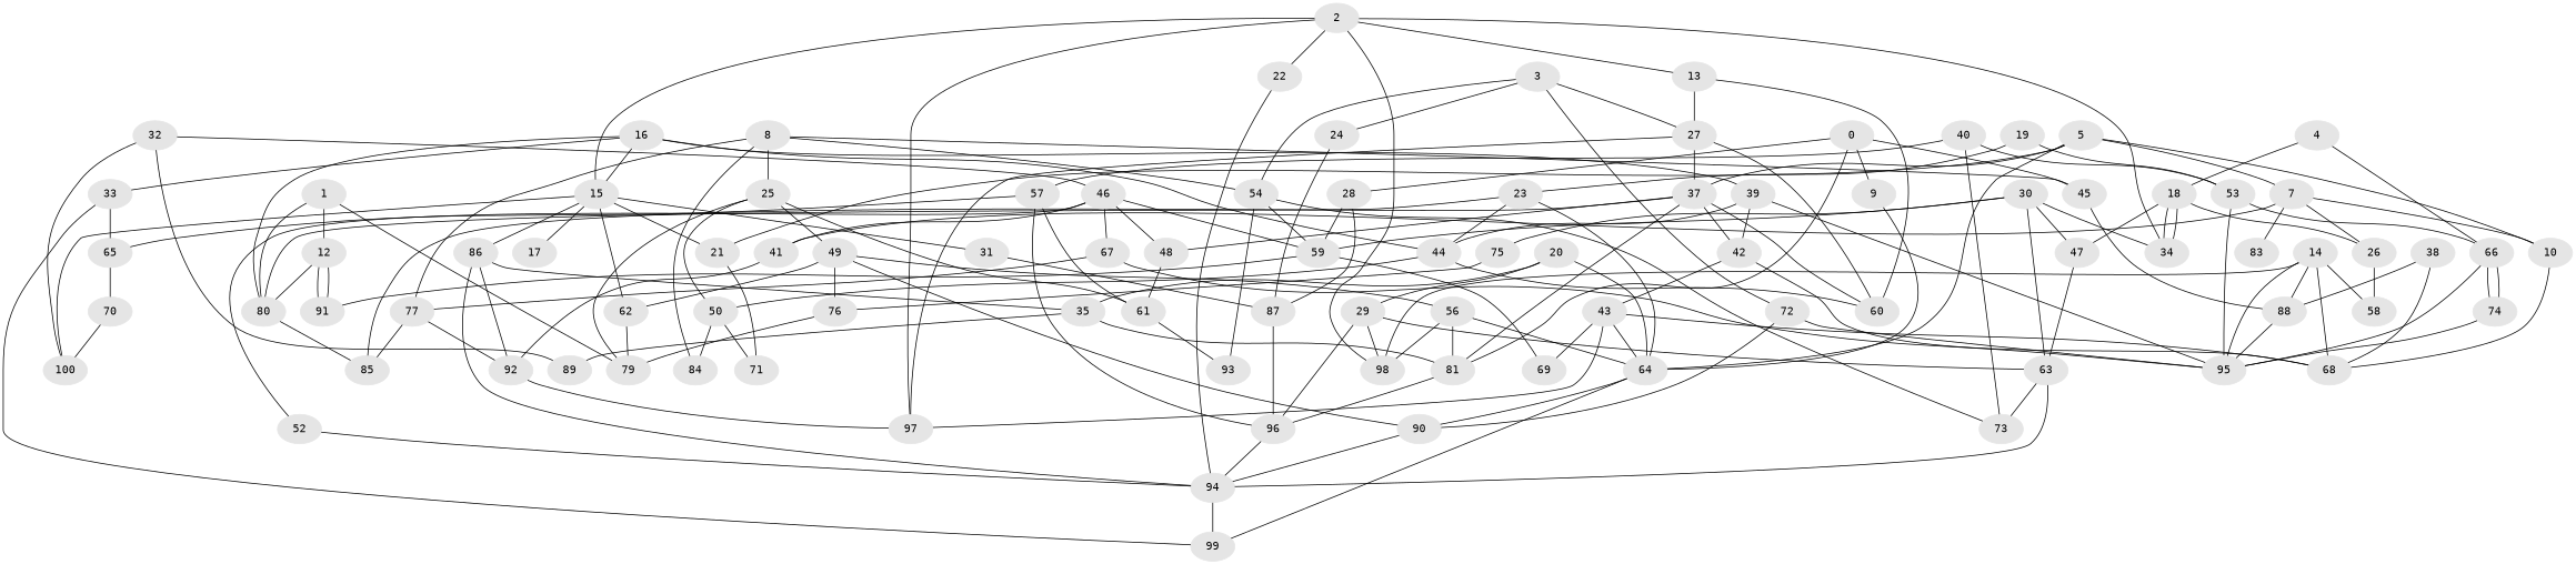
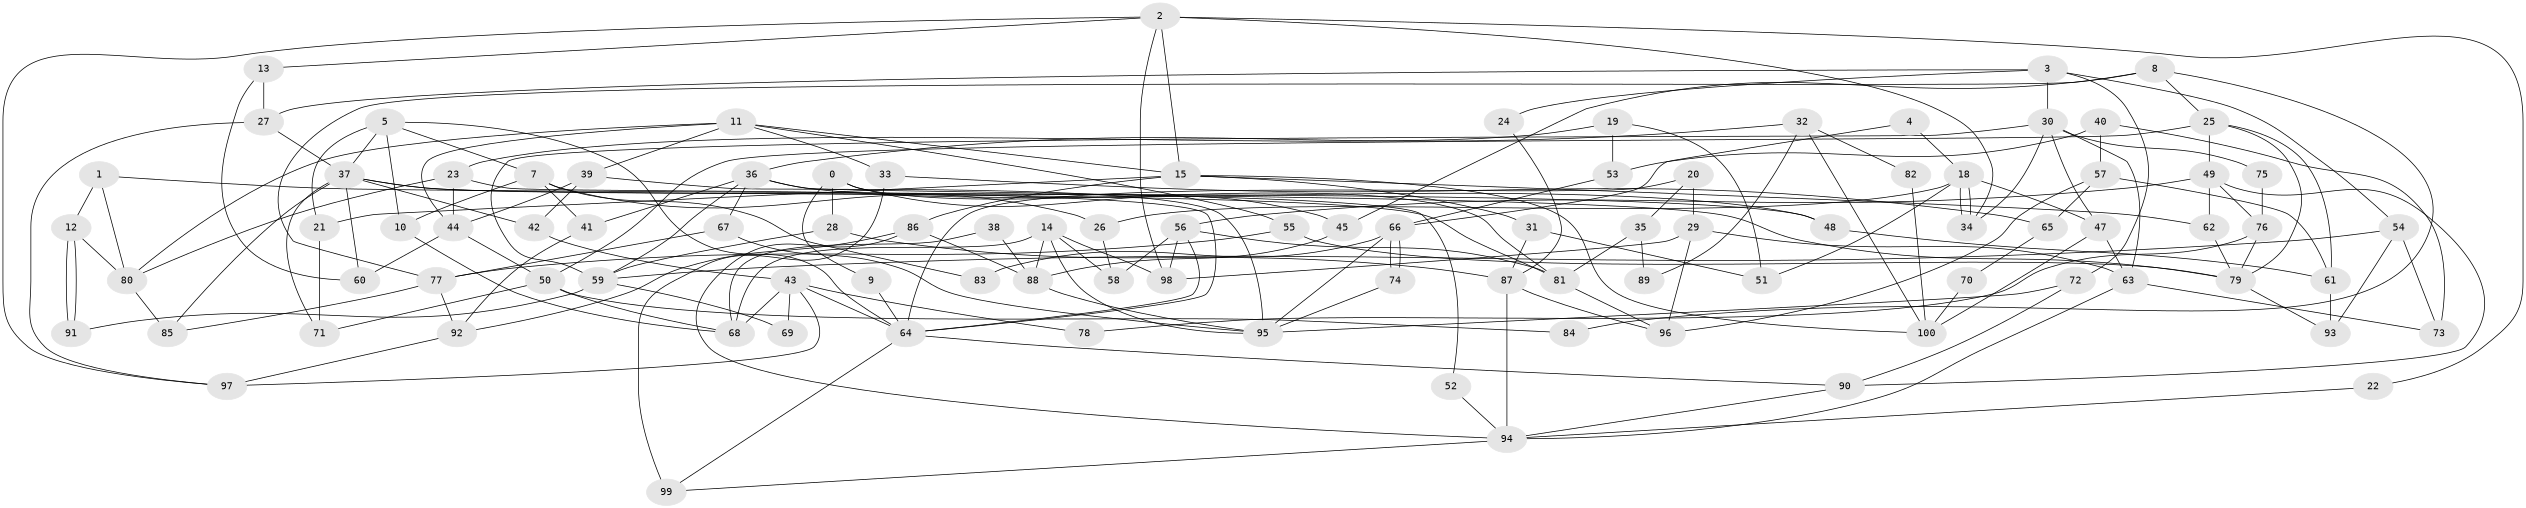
  graph {
    fontname="DejaVu Sans Mono"
    node [color=gray90 fontname="DejaVu Sans Mono" style=filled]
    edge [fontname="DejaVu Sans Mono"]
    1
    12
    79
    80
    91
    93
    85
    2
    13
    15
    22
    34
    97
    98
    27
    60
    21
-   17
    31
    62
    86
    100
    94
    3
    24
    30
    54
    72
    87
    37
    47
    59
    63
    75
    73
    95
    90
    4
    18
    66
    26
+   51
    83
    74
    5
    7
    10
    64
    41
    68
    71
    81
    48
    42
    99
    n56 [label=0]
    9
    28
    45
    88
    96
    58
    92
    8
    25
    77
    84
    49
    50
    61
-   11 [label=16]
+   11
    33
    39
    44
+   55
    65
    14
    19
    23
    53
    20
    29
    35
    89
    56
    76
    69
    32
-   36 [label=46]
+   36
+   82
    52
    67
    70
    43
    38
    40
    57
+   78
    1 -- 12
    1 -- 79
    1 -- 80
    12 -- 80
    12 -- 91
    12 -- 91
+   79 -- 93
    80 -- 85
    2 -- 13
    2 -- 15
    2 -- 22
    2 -- 34
    2 -- 97
    2 -- 98
    13 -- 27
    13 -- 60
    15 -- 21
-   15 -- 17
    15 -- 31
    15 -- 62
    15 -- 86
    15 -- 100
    22 -- 94
    27 -- 97
-   27 -- 60
    27 -- 37
    21 -- 71
    31 -- 87
+   31 -- 51
    62 -- 79
    86 -- 94
-   86 -- 35
+   86 -- 88
    86 -- 92
    94 -- 99
    3 -- 27
    3 -- 24
+   3 -- 30
    3 -- 54
    3 -- 72
    24 -- 87
    30 -- 34
    30 -- 47
    30 -- 59
    30 -- 63
    30 -- 75
    54 -- 93
    54 -- 59
    54 -- 73
    72 -- 95
    72 -- 90
-   96 -- 94
+   87 -- 94
    87 -- 96
    37 -- 85
    37 -- 60
+   37 -- 71
    37 -- 81
    37 -- 48
    37 -- 42
+   47 -- 100
    47 -- 63
    59 -- 91
    59 -- 69
    63 -- 94
    63 -- 73
    75 -- 76
    90 -- 94
    4 -- 18
    4 -- 66
    18 -- 34
    18 -- 34
    18 -- 47
    18 -- 26
+   18 -- 51
    66 -- 95
+   66 -- 83
    66 -- 74
    66 -- 74
    26 -- 58
    74 -- 95
    5 -- 21
    5 -- 37
    5 -- 7
    5 -- 10
    5 -- 64
    7 -- 26
    7 -- 83
    7 -- 10
    7 -- 41
    10 -- 68
    64 -- 90
    64 -- 99
    41 -- 92
    81 -- 96
    48 -- 61
    42 -- 43
    n56 -- 81
    n56 -- 9
    n56 -- 28
    n56 -- 45
    9 -- 64
    28 -- 87
    28 -- 59
    45 -- 88
    88 -- 95
    92 -- 97
-   8 -- 54
    8 -- 45
    8 -- 25
    8 -- 77
    8 -- 84
    25 -- 79
    25 -- 49
    25 -- 50
    25 -- 61
    77 -- 85
    77 -- 92
    49 -- 62
    49 -- 90
    49 -- 56
    49 -- 76
-   42 -- 68
+   50 -- 68
    50 -- 71
    50 -- 84
    61 -- 93
    11 -- 80
    11 -- 15
    11 -- 33
    11 -- 39
    11 -- 44
+   11 -- 55
    33 -- 99
    33 -- 65
    39 -- 95
    39 -- 42
    39 -- 44
    44 -- 60
    44 -- 50
+   55 -- 79
+   55 -- 77
    65 -- 70
    14 -- 98
    14 -- 95
    14 -- 68
    14 -- 88
    14 -- 58
+   19 -- 51
    19 -- 23
    19 -- 53
    23 -- 80
    23 -- 64
    23 -- 44
-   53 -- 95
    53 -- 66
    20 -- 64
    20 -- 29
    20 -- 35
    29 -- 98
    29 -- 63
    29 -- 96
    35 -- 81
    35 -- 89
    56 -- 98
    56 -- 64
    56 -- 81
+   56 -- 58
    76 -- 79
+   76 -- 78
    32 -- 100
    32 -- 89
    32 -- 36
+   32 -- 82
    36 -- 59
    36 -- 41
    36 -- 48
    36 -- 52
    36 -- 67
+   82 -- 100
    52 -- 94
    67 -- 95
    67 -- 77
    70 -- 100
    43 -- 97
    43 -- 64
    43 -- 68
    43 -- 69
+   43 -- 78
    38 -- 68
    38 -- 88
    40 -- 73
    40 -- 53
    40 -- 57
    57 -- 96
    57 -- 61
    57 -- 65
  }
